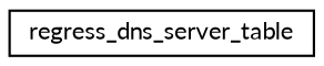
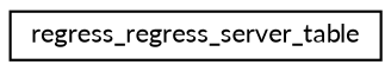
  digraph {
    rankdir=LR
    fontname=Lato
-   n1 [color=black fillcolor=white fontname=Lato fontsize=10 height=0.2 label=regress_dns_server_table shape=record style=filled width=0.4]
+   n1 [color=black fillcolor=white fontname=Lato fontsize=10 height=0.2 label=regress_regress_server_table shape=record style=filled width=0.4]
  }
